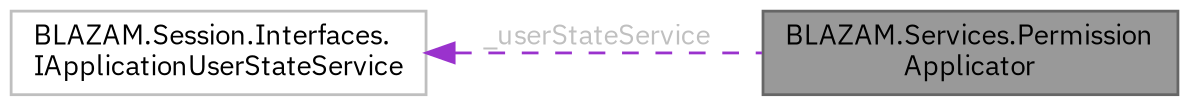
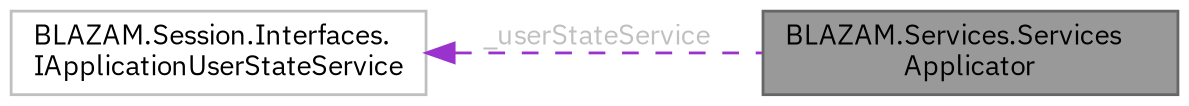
  digraph {
    rankdir=LR
    fontname="IBM Plex Sans"
    node [fontname="IBM Plex Sans" fontsize=10 shape=box style=filled]
-   n1 [color=gray40 fillcolor=grey60 fontcolor=black height=0.2 label="BLAZAM.Services.Permission\lApplicator" width=0.4]
+   n1 [color=gray40 fillcolor=grey60 fontcolor=black height=0.2 label="BLAZAM.Services.Services\lApplicator" width=0.4]
    n2 [color=grey75 fillcolor=white height=0.2 label="BLAZAM.Session.Interfaces.\lIApplicationUserStateService" width=0.4]
    n2 -> n1 [color=darkorchid3 dir=back fontcolor=grey fontname="IBM Plex Sans" fontsize=10 label=" _userStateService" labelfontname=Helvetica labelfontsize=10 style=dashed]
  }
